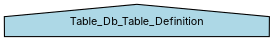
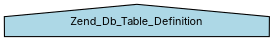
  digraph {
    rankdir=LR
    fontname=Inter
-   n1 [color=black fillcolor=lightblue fontname=Inter fontsize=10 height=0.2 label=Table_Db_Table_Definition shape=house style=filled width=0.4]
+   n1 [color=black fillcolor=lightblue fontname=Inter fontsize=10 height=0.2 label=Zend_Db_Table_Definition shape=house style=filled width=0.4]
  }
